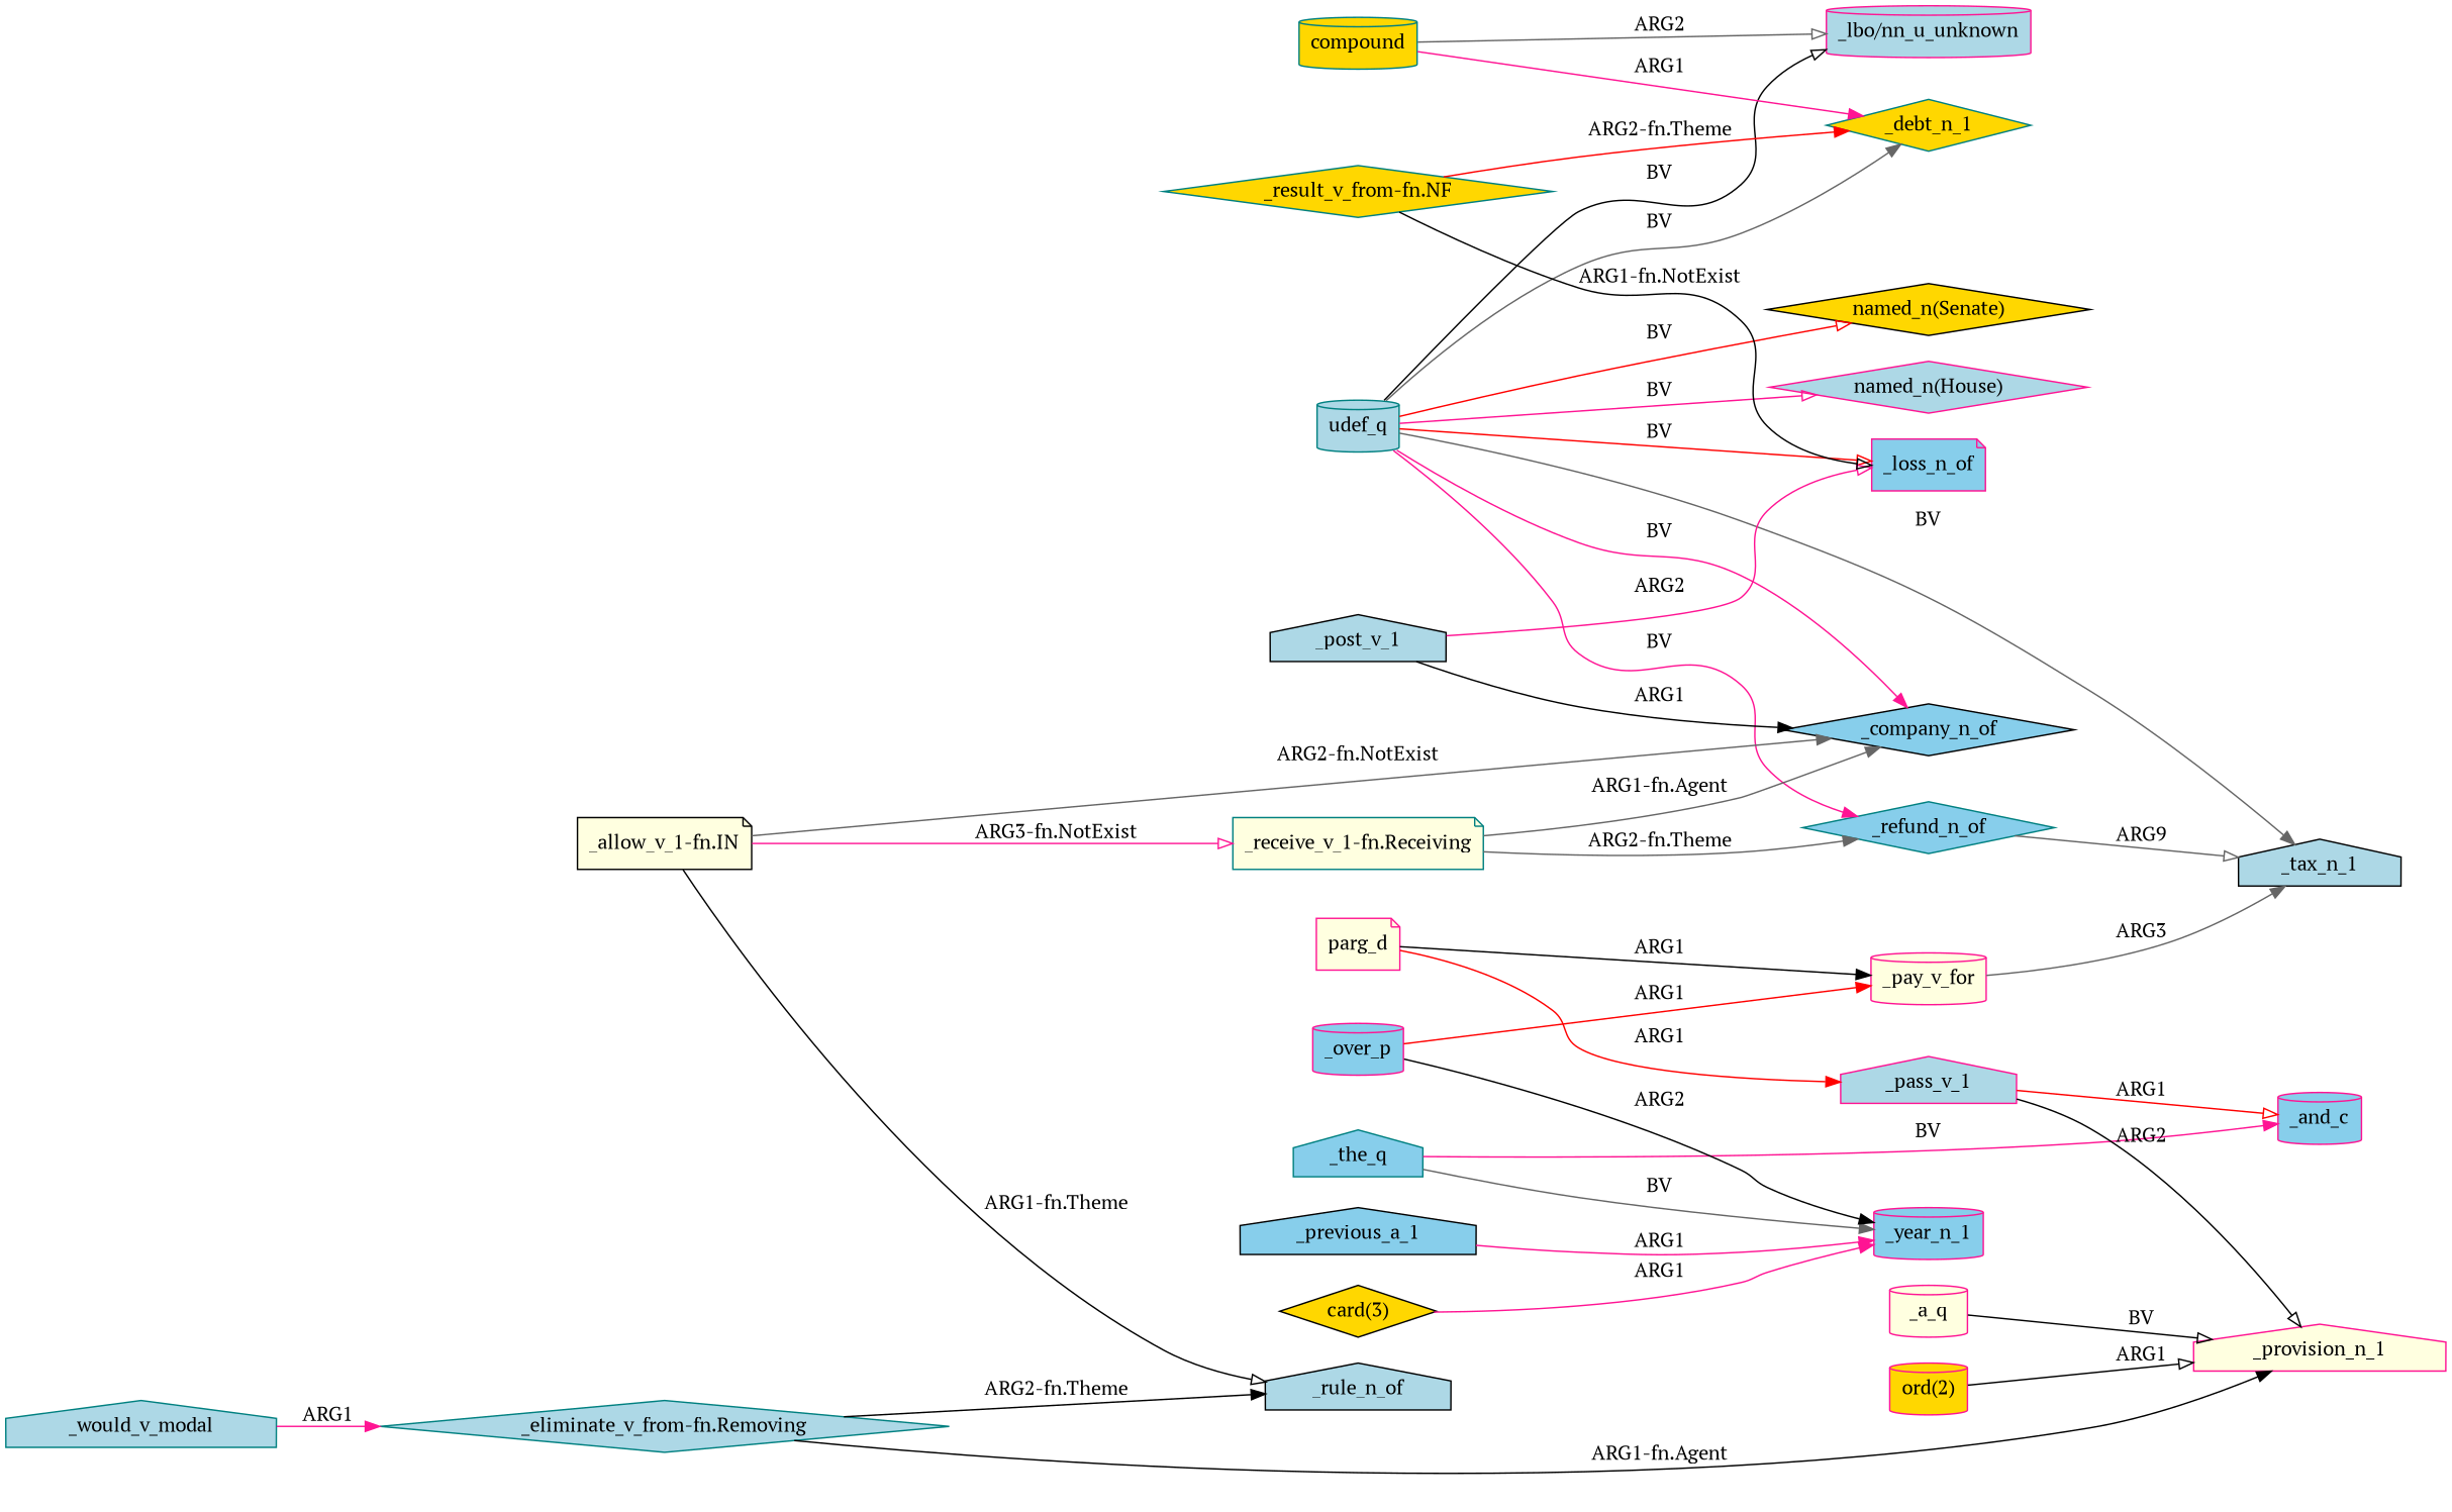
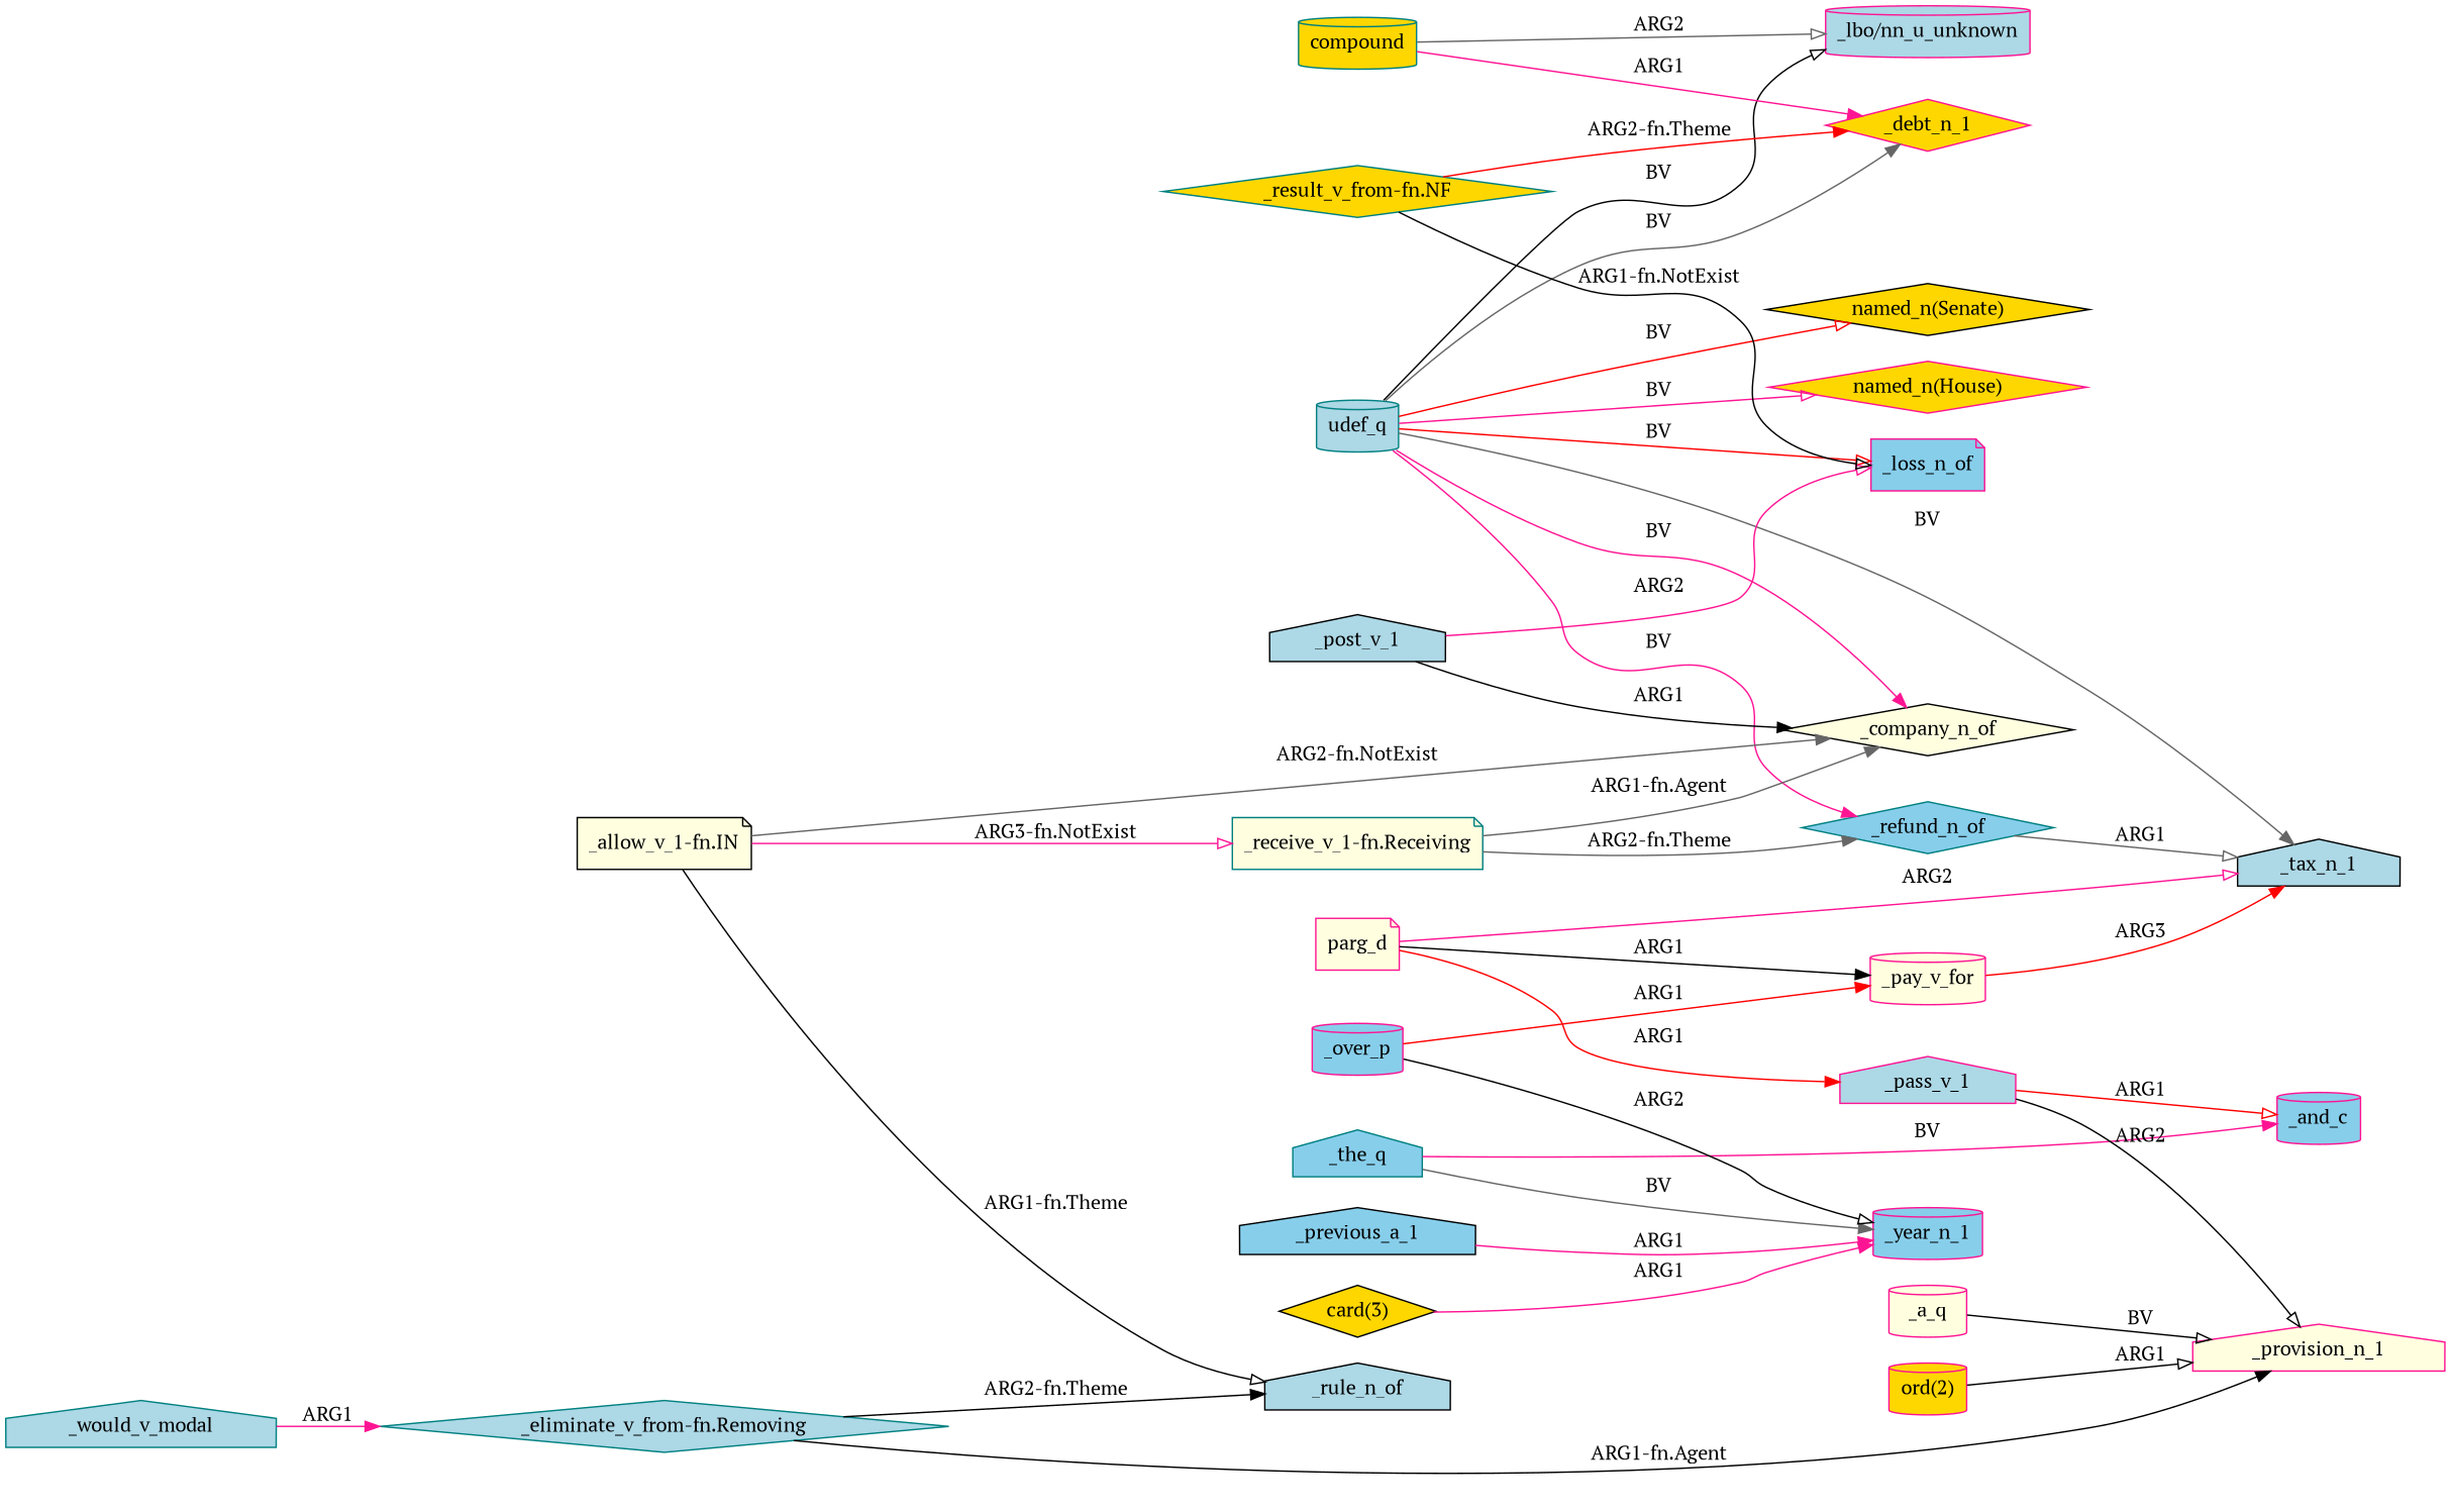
  digraph {
    fontname="PT Serif"
    rankdir=LR
    node [color=deeppink fillcolor=lightblue fontname="PT Serif" shape=cylinder style=filled]
    edge [arrowhead=normal color=deeppink fontname="PT Serif"]
    udef_q [color=teal]
-   "named_n(House)" [shape=diamond]
-   _company_n_of [color=black fillcolor=skyblue shape=diamond]
-   _debt_n_1 [color=teal fillcolor=gold shape=diamond]
+   "named_n(House)" [fillcolor=gold shape=diamond]
+   _company_n_of [color=black fillcolor=lightyellow shape=diamond]
+   _debt_n_1 [fillcolor=gold shape=diamond]
    "_lbo/nn_u_unknown"
    _refund_n_of [color=teal fillcolor=skyblue shape=diamond]
    _tax_n_1 [color=black shape=house]
    _loss_n_of [fillcolor=skyblue shape=note]
    "named_n(Senate)" [color=black fillcolor=gold shape=diamond]
    _the_q [color=teal fillcolor=skyblue shape=house]
    _and_c [fillcolor=skyblue]
    _year_n_1 [fillcolor=skyblue]
    _post_v_1 [color=black shape=house]
    compound [color=teal fillcolor=gold]
    "ord(2)" [fillcolor=gold]
    _provision_n_1 [fillcolor=lightyellow shape=house]
    _pass_v_1 [shape=house]
    "_receive_v_1-fn.Receiving" [color=teal fillcolor=lightyellow shape=note]
    "_result_v_from-fn.NF" [color=teal fillcolor=gold shape=diamond]
    parg_d [fillcolor=lightyellow shape=note]
    _pay_v_for [fillcolor=lightyellow]
    "_allow_v_1-fn.IN" [color=black fillcolor=lightyellow shape=note]
    _rule_n_of [color=black shape=house]
    "_eliminate_v_from-fn.Removing" [color=teal shape=diamond]
    _would_v_modal [color=teal shape=house]
    _over_p [fillcolor=skyblue]
    _a_q [fillcolor=lightyellow]
    "card(3)" [color=black fillcolor=gold shape=diamond]
    _previous_a_1 [color=black fillcolor=skyblue shape=house]
    udef_q -> "named_n(House)" [arrowhead=onormal label=BV]
    udef_q -> _company_n_of [label=BV]
    udef_q -> _debt_n_1 [color=gray40 label=BV]
    udef_q -> "_lbo/nn_u_unknown" [arrowhead=onormal color=black label=BV]
    udef_q -> _refund_n_of [label=BV]
    udef_q -> _tax_n_1 [color=gray40 label=BV]
    udef_q -> _loss_n_of [arrowhead=onormal color=red label=BV]
    udef_q -> "named_n(Senate)" [arrowhead=onormal color=red label=BV]
-   _refund_n_of -> _tax_n_1 [arrowhead=onormal color=gray40 label=ARG9]
+   _refund_n_of -> _tax_n_1 [arrowhead=onormal color=gray40 label=ARG1]
    _the_q -> _and_c [label=BV]
    _the_q -> _year_n_1 [color=gray40 label=BV]
    _post_v_1 -> _company_n_of [color=black label=ARG1]
    _post_v_1 -> _loss_n_of [arrowhead=onormal label=ARG2]
    compound -> _debt_n_1 [label=ARG1]
    compound -> "_lbo/nn_u_unknown" [arrowhead=onormal color=gray40 label=ARG2]
    "ord(2)" -> _provision_n_1 [arrowhead=onormal color=black label=ARG1]
    _pass_v_1 -> _and_c [arrowhead=onormal color=red label=ARG1]
    _pass_v_1 -> _provision_n_1 [arrowhead=onormal color=black label=ARG2]
    "_receive_v_1-fn.Receiving" -> _company_n_of [color=gray40 label="ARG1-fn.Agent"]
    "_receive_v_1-fn.Receiving" -> _refund_n_of [color=gray40 label="ARG2-fn.Theme"]
    "_result_v_from-fn.NF" -> _debt_n_1 [color=red label="ARG2-fn.Theme"]
    "_result_v_from-fn.NF" -> _loss_n_of [arrowhead=onormal color=black label="ARG1-fn.NotExist"]
+   parg_d -> _tax_n_1 [arrowhead=onormal label=ARG2]
    parg_d -> _pass_v_1 [color=red label=ARG1]
    parg_d -> _pay_v_for [color=black label=ARG1]
-   _pay_v_for -> _tax_n_1 [color=gray40 label=ARG3]
+   _pay_v_for -> _tax_n_1 [color=red label=ARG3]
    "_allow_v_1-fn.IN" -> _company_n_of [color=gray40 label="ARG2-fn.NotExist"]
    "_allow_v_1-fn.IN" -> "_receive_v_1-fn.Receiving" [arrowhead=onormal label="ARG3-fn.NotExist"]
    "_allow_v_1-fn.IN" -> _rule_n_of [arrowhead=onormal color=black label="ARG1-fn.Theme"]
    "_eliminate_v_from-fn.Removing" -> _provision_n_1 [color=black label="ARG1-fn.Agent"]
    "_eliminate_v_from-fn.Removing" -> _rule_n_of [color=black label="ARG2-fn.Theme"]
    _would_v_modal -> "_eliminate_v_from-fn.Removing" [label=ARG1]
-   _over_p -> _year_n_1 [color=black label=ARG2]
+   _over_p -> _year_n_1 [arrowhead=onormal color=black label=ARG2]
    _over_p -> _pay_v_for [color=red label=ARG1]
    _a_q -> _provision_n_1 [arrowhead=onormal color=black label=BV]
    "card(3)" -> _year_n_1 [label=ARG1]
    _previous_a_1 -> _year_n_1 [label=ARG1]
  }
